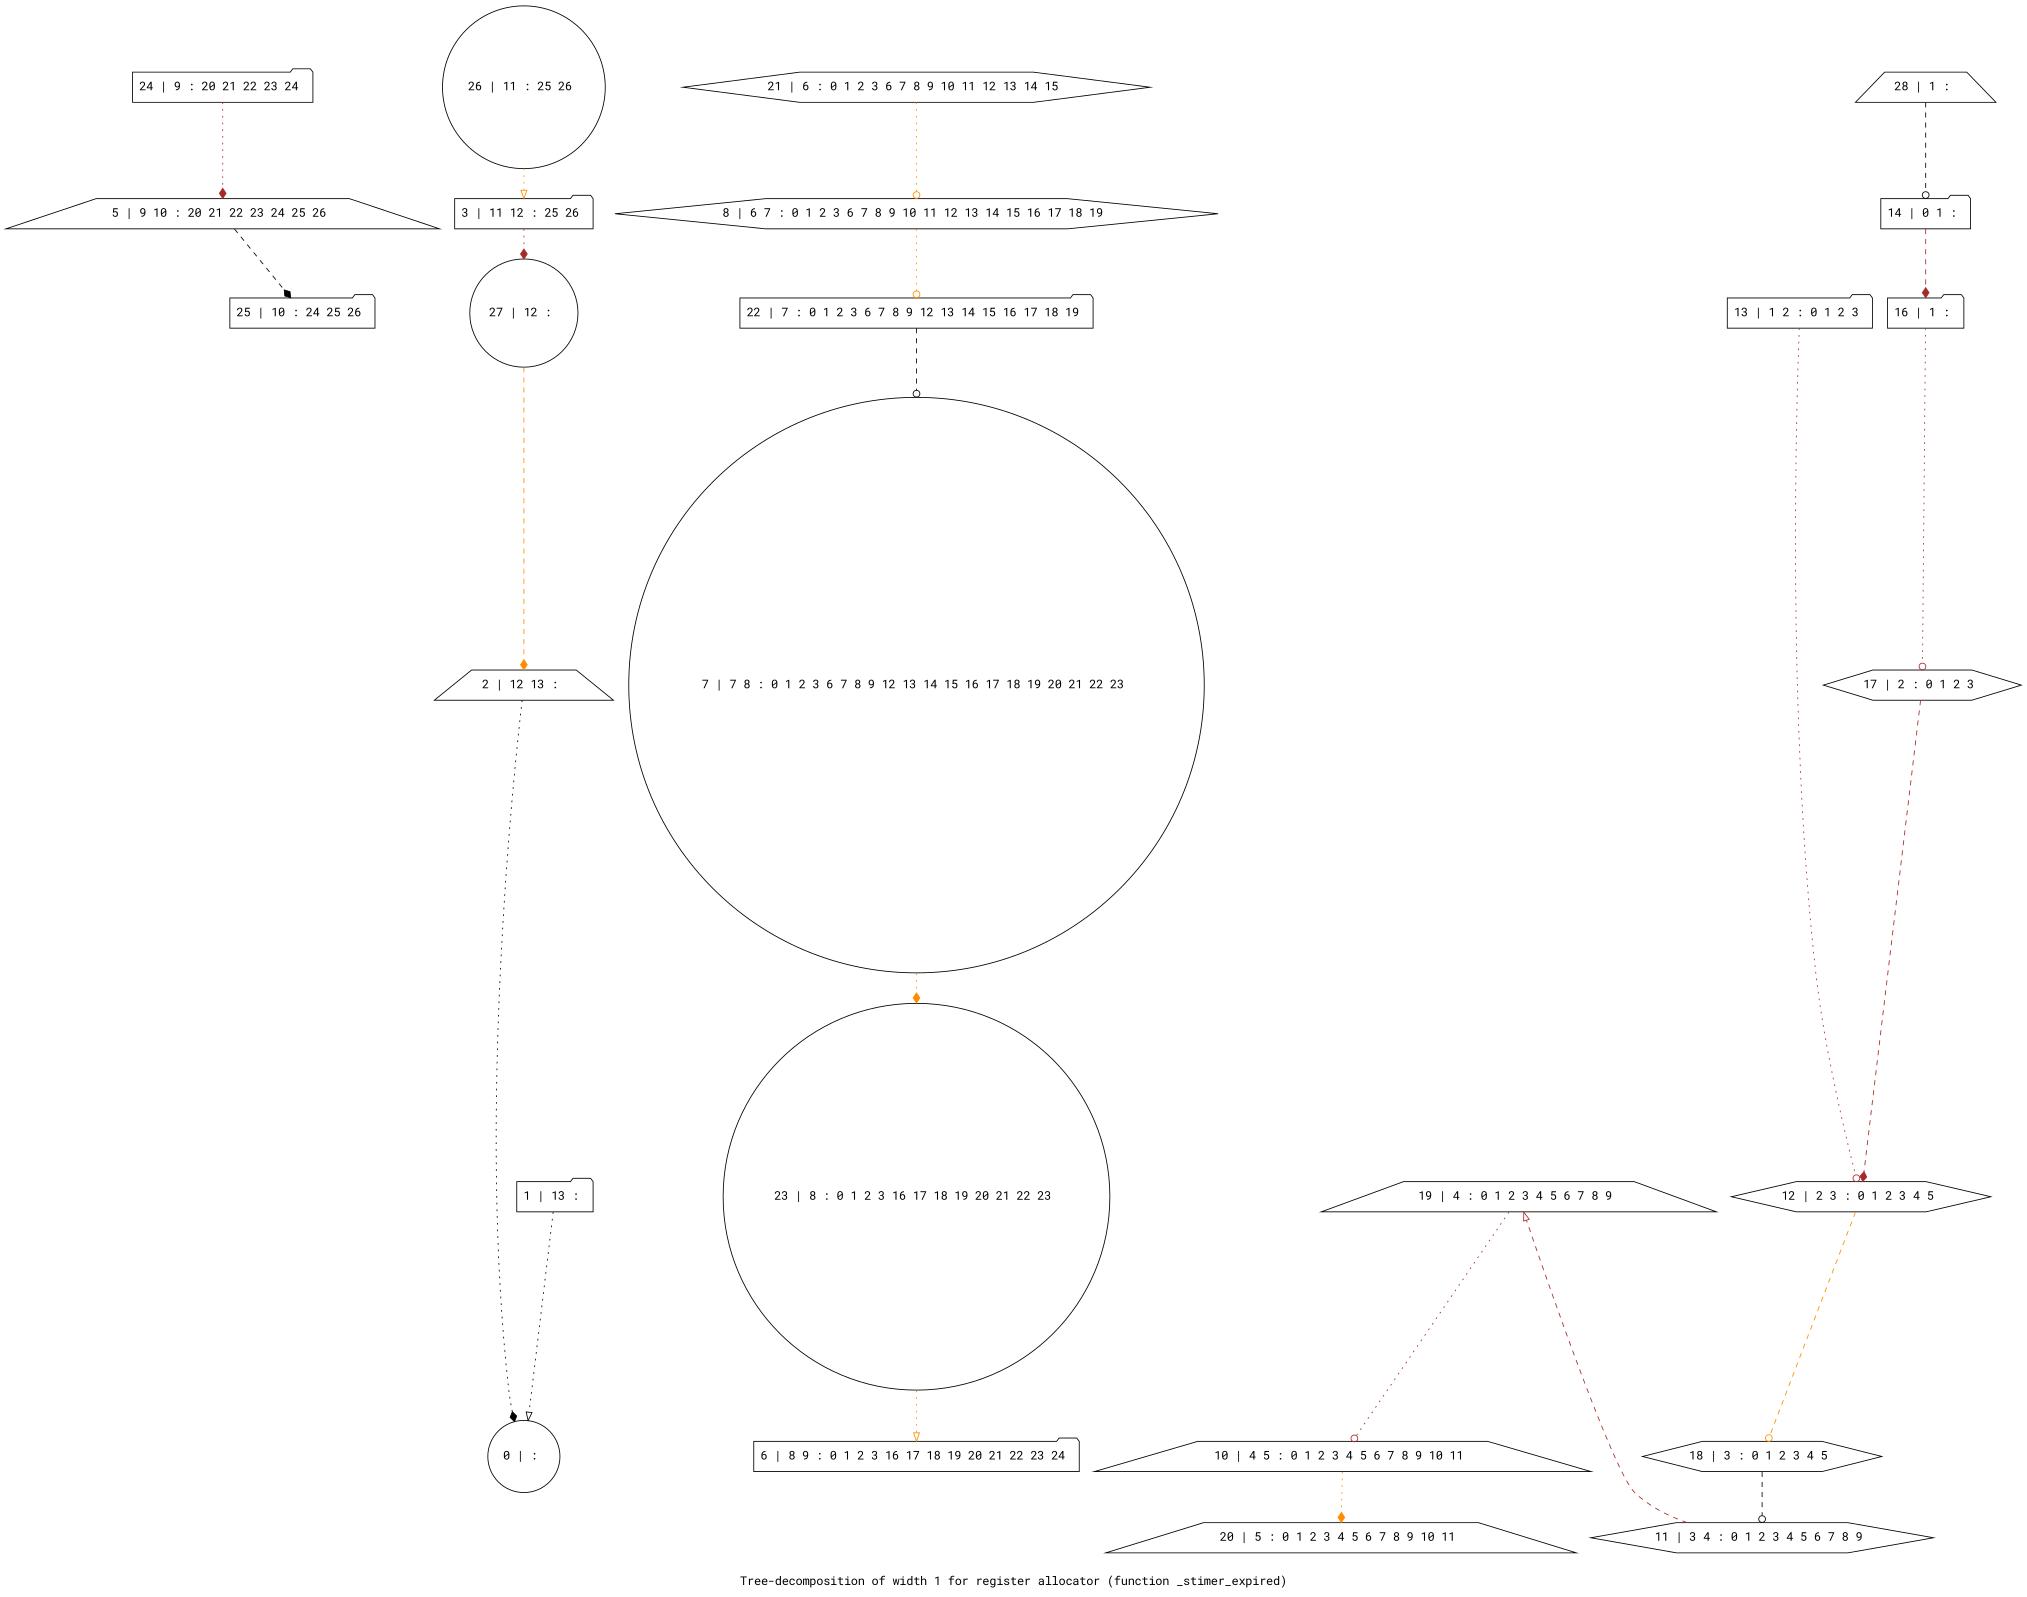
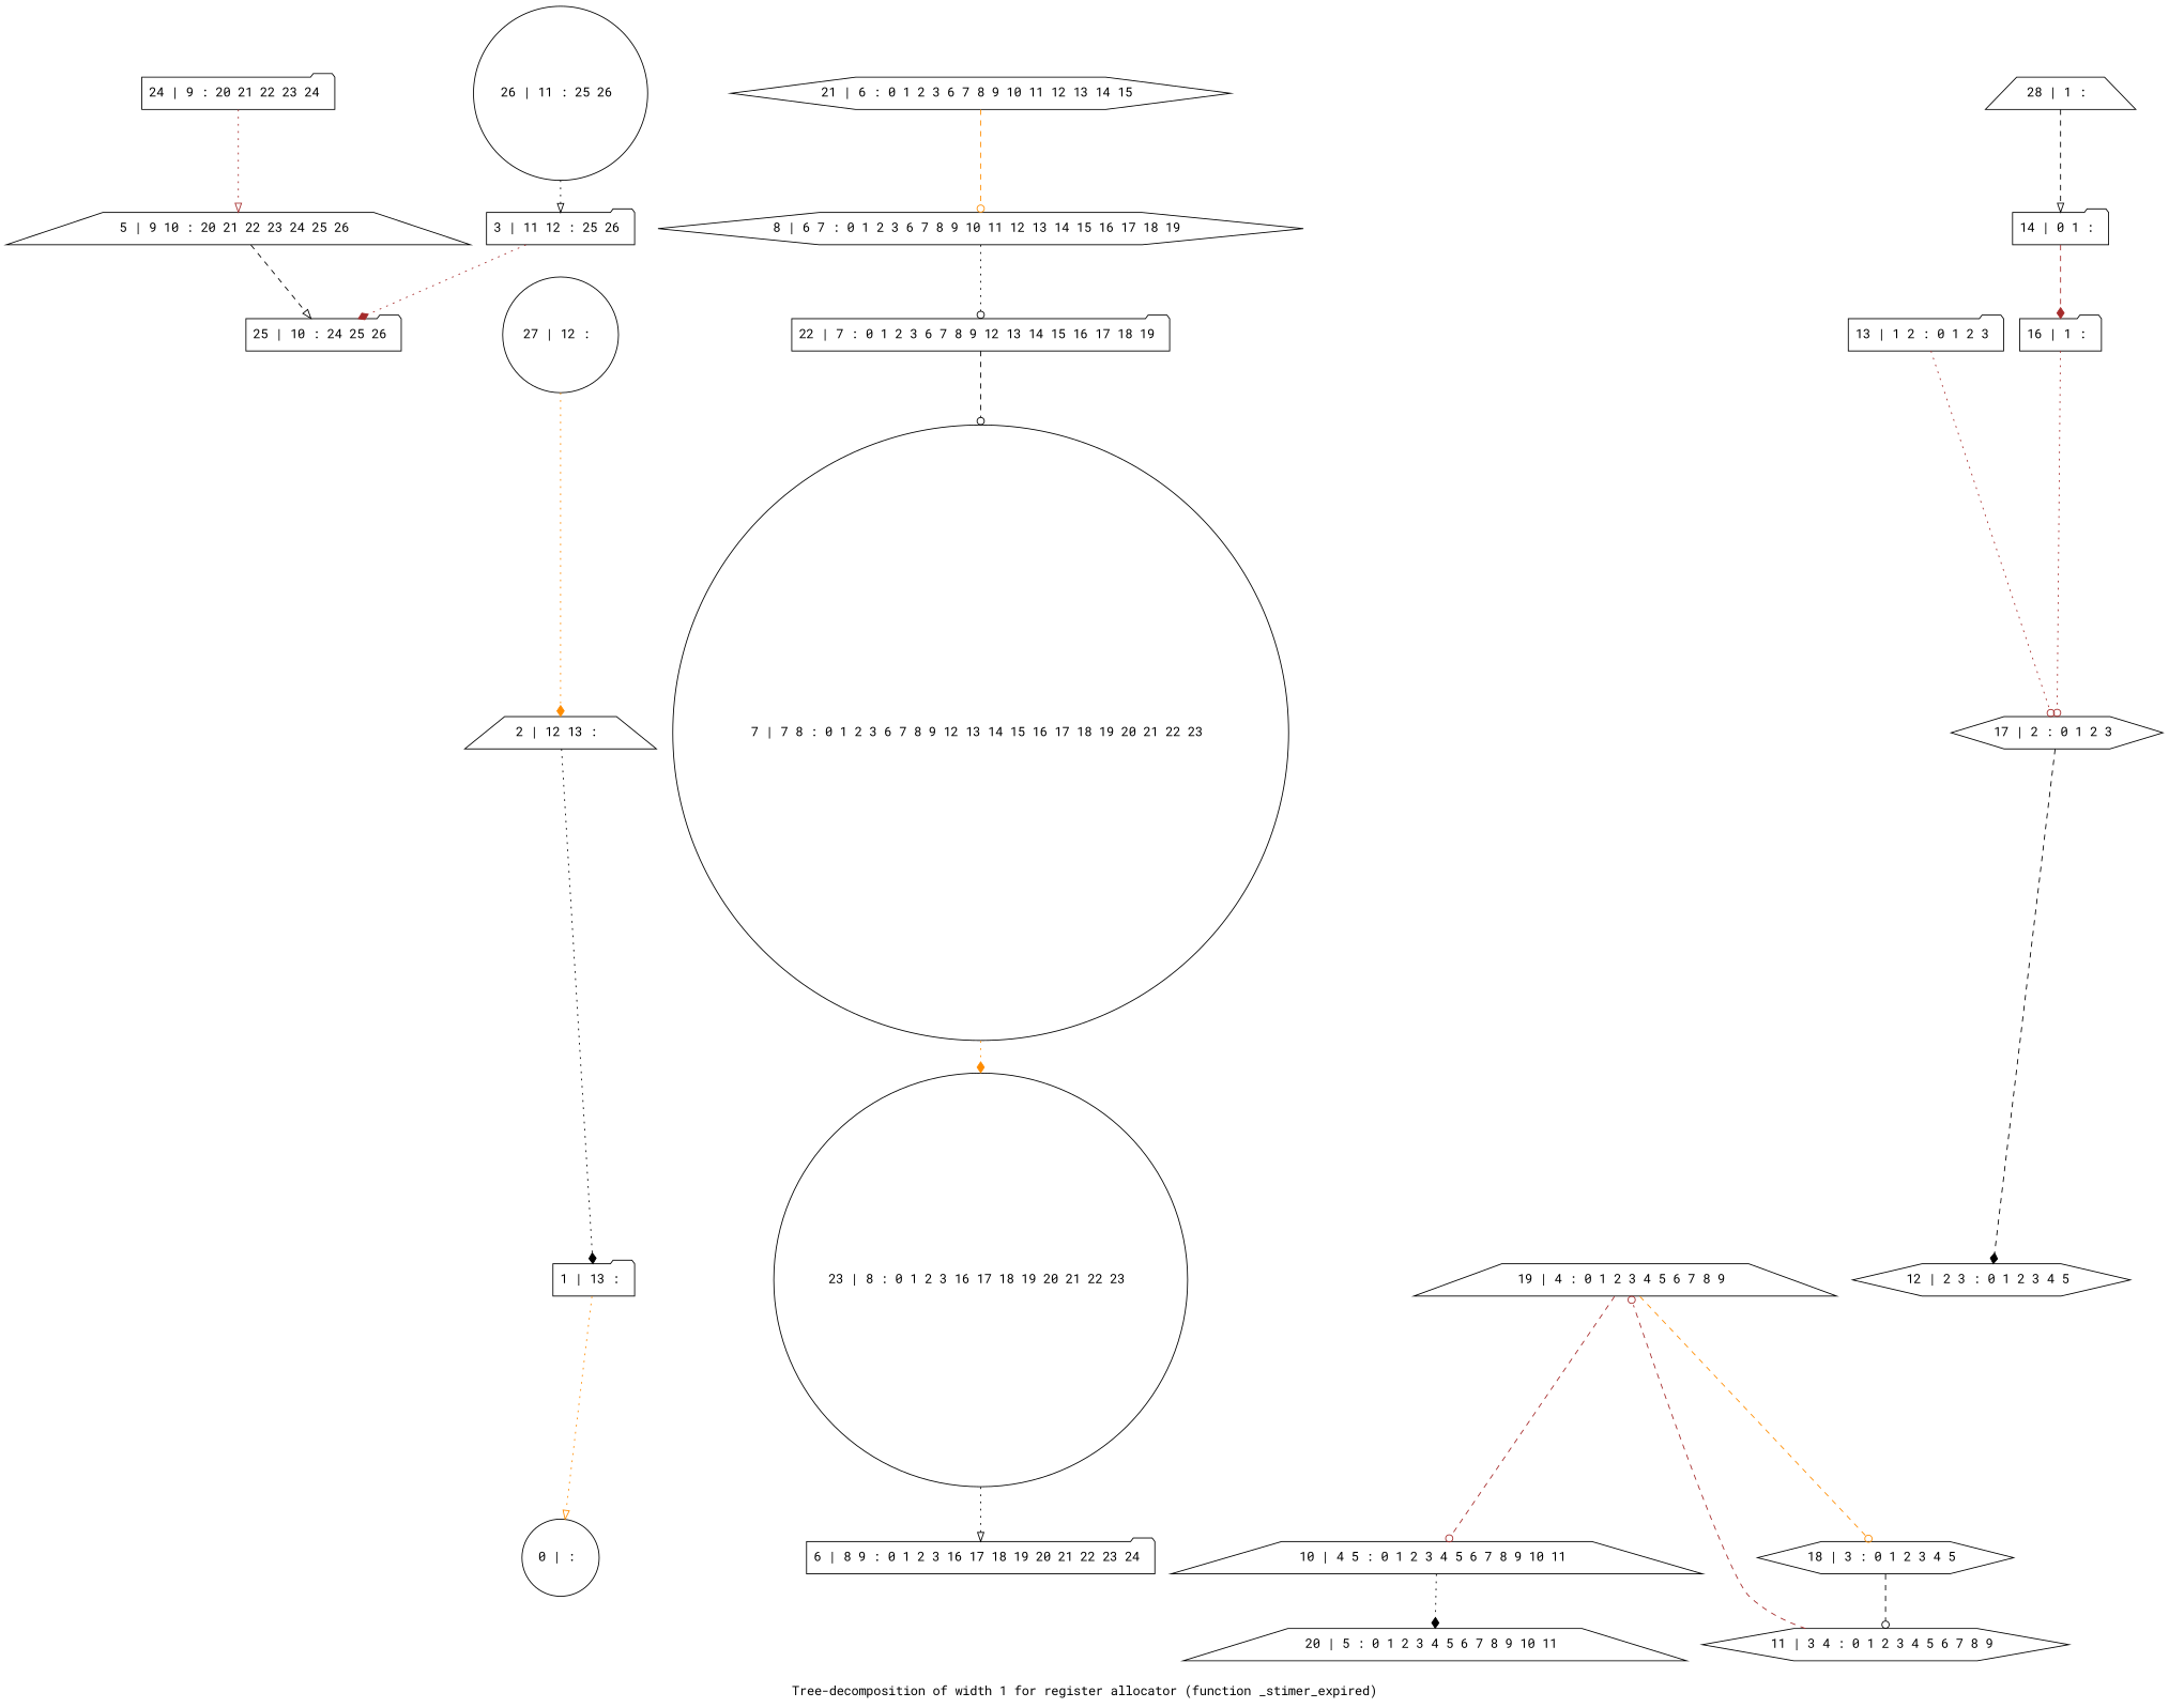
  digraph {
    fontname="Roboto Mono"
    label="Tree-decomposition of width 1 for register allocator (function _stimer_expired)"
    node [fontname="Roboto Mono" shape=folder]
    edge [arrowhead=diamond color=brown fontname="Roboto Mono" style=dotted]
    n1 [label="0 | : " shape=circle]
    n2 [label="1 | 13 : "]
    n3 [label="2 | 12 13 : " shape=trapezium]
    n4 [label="3 | 11 12 : 25 26 "]
    n5 [label="27 | 12 : " shape=circle]
    n6 [label="26 | 11 : 25 26 " shape=circle]
    n7 [label="5 | 9 10 : 20 21 22 23 24 25 26 " shape=trapezium]
    n8 [label="25 | 10 : 24 25 26 "]
    n9 [label="6 | 8 9 : 0 1 2 3 16 17 18 19 20 21 22 23 24 "]
    n10 [label="24 | 9 : 20 21 22 23 24 "]
    n11 [label="7 | 7 8 : 0 1 2 3 6 7 8 9 12 13 14 15 16 17 18 19 20 21 22 23 " shape=circle]
    n12 [label="23 | 8 : 0 1 2 3 16 17 18 19 20 21 22 23 " shape=circle]
    n13 [label="8 | 6 7 : 0 1 2 3 6 7 8 9 10 11 12 13 14 15 16 17 18 19 " shape=hexagon]
    n14 [label="22 | 7 : 0 1 2 3 6 7 8 9 12 13 14 15 16 17 18 19 "]
    n15 [label="21 | 6 : 0 1 2 3 6 7 8 9 10 11 12 13 14 15 " shape=hexagon]
    n16 [label="10 | 4 5 : 0 1 2 3 4 5 6 7 8 9 10 11 " shape=trapezium]
    n17 [label="20 | 5 : 0 1 2 3 4 5 6 7 8 9 10 11 " shape=trapezium]
    n18 [label="11 | 3 4 : 0 1 2 3 4 5 6 7 8 9 " shape=hexagon]
    n19 [label="19 | 4 : 0 1 2 3 4 5 6 7 8 9 " shape=trapezium]
    n20 [label="12 | 2 3 : 0 1 2 3 4 5 " shape=hexagon]
    n21 [label="18 | 3 : 0 1 2 3 4 5 " shape=hexagon]
    n22 [label="13 | 1 2 : 0 1 2 3 "]
    n23 [label="17 | 2 : 0 1 2 3 " shape=hexagon]
    n24 [label="14 | 0 1 : "]
    n25 [label="16 | 1 : "]
    n26 [label="28 | 1 : " shape=trapezium]
-   n2 -> n1 [arrowhead=onormal color=black]
-   n3 -> n1 [color=black]
-   n4 -> n5
-   n5 -> n3 [color=darkorange style=dashed]
-   n6 -> n4 [arrowhead=onormal color=darkorange]
-   n7 -> n8 [color=black style=dashed]
-   n10 -> n7
+   n2 -> n1 [arrowhead=onormal color=darkorange]
+   n3 -> n2 [color=black]
+   n4 -> n8
+   n5 -> n3 [color=darkorange]
+   n6 -> n4 [arrowhead=onormal color=black]
+   n7 -> n8 [arrowhead=onormal color=black style=dashed]
+   n10 -> n7 [arrowhead=onormal]
    n11 -> n12 [color=darkorange]
-   n12 -> n9 [arrowhead=onormal color=darkorange]
-   n13 -> n14 [arrowhead=odot color=darkorange]
+   n12 -> n9 [arrowhead=onormal color=black]
+   n13 -> n14 [arrowhead=odot color=black]
    n14 -> n11 [arrowhead=odot color=black style=dashed]
-   n15 -> n13 [arrowhead=odot color=darkorange]
-   n16 -> n17 [color=darkorange]
-   n18 -> n19 [arrowhead=onormal style=dashed]
-   n19 -> n16 [arrowhead=odot]
-   n20 -> n21 [arrowhead=odot color=darkorange style=dashed]
+   n15 -> n13 [arrowhead=odot color=darkorange style=dashed]
+   n16 -> n17 [color=black]
+   n18 -> n19 [arrowhead=odot style=dashed]
+   n19 -> n16 [arrowhead=odot style=dashed]
+   n19 -> n21 [arrowhead=odot color=darkorange style=dashed]
    n21 -> n18 [arrowhead=odot color=black style=dashed]
-   n22 -> n20 [arrowhead=odot]
-   n23 -> n20 [style=dashed]
+   n22 -> n23 [arrowhead=odot]
+   n23 -> n20 [color=black style=dashed]
    n24 -> n25 [style=dashed]
    n25 -> n23 [arrowhead=odot]
-   n26 -> n24 [arrowhead=odot color=black style=dashed]
+   n26 -> n24 [arrowhead=onormal color=black style=dashed]
  }
